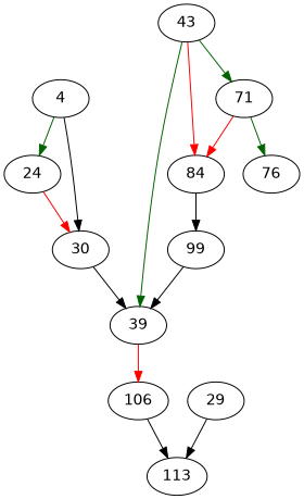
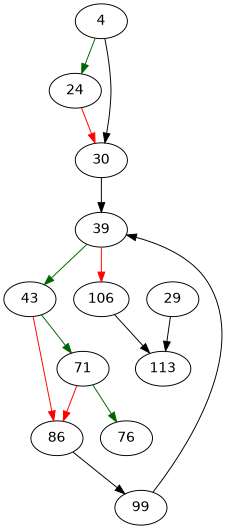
  strict digraph {
    fontname="DejaVu Sans"
    node [fontname="DejaVu Sans"]
    edge [fontname="DejaVu Sans"]
    4 [entry=true]
    24
    30
    39
    29
    113
    43
    106
    n9 [label=71]
-   84
+   84 [label=86]
    76
    99
    4 -> 24 [color=darkgreen cond=true]
    4 -> 30 [color=black cond=false]
    24 -> 30 [color=red cond=false]
    30 -> 39
-   43 -> 39 [color=darkgreen cond=true]
+   39 -> 43 [color=darkgreen cond=true]
    39 -> 106 [color=red cond=false]
    29 -> 113
    43 -> n9 [color=darkgreen cond=true]
    43 -> 84 [color=red cond=false]
    106 -> 113
    n9 -> 84 [color=red cond=false]
    n9 -> 76 [color=darkgreen cond=true]
    84 -> 99
    99 -> 39
  }
